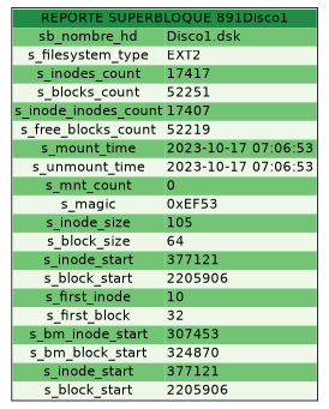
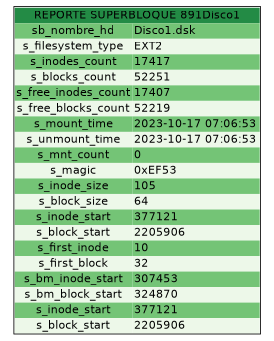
  digraph {
-   n1 [fontname=Helvetica label=< <table cellspacing="0" border="1">   <tr> <td colspan="2" bgcolor="#238b45" border="0" width="300px">REPORTE SUPERBLOQUE 891Disco1</td> </tr> <tr> <td bgcolor="#74c476" border="0">sb_nombre_hd</td> <td bgcolor="#74c476" border="0" align="left">Disco1.dsk</td> </tr> <tr> <td bgcolor="#edf8e9" border="0">s_filesystem_type</td> <td bgcolor="#edf8e9" border="0" align="left">EXT2</td> </tr> <tr> <td bgcolor="#74c476" border="0">s_inodes_count</td> <td bgcolor="#74c476" border="0" align="left">17417</td> </tr> <tr> <td bgcolor="#edf8e9" border="0">s_blocks_count</td> <td bgcolor="#edf8e9" border="0" align="left">52251</td> </tr> <tr> <td bgcolor="#74c476" border="0">s_inode_inodes_count</td> <td bgcolor="#74c476" border="0" align="left">17407</td> </tr> <tr> <td bgcolor="#edf8e9" border="0">s_free_blocks_count</td> <td bgcolor="#edf8e9" border="0" align="left">52219</td> </tr> <tr> <td bgcolor="#74c476" border="0">s_mount_time</td> <td bgcolor="#74c476" border="0" align="left">2023-10-17 07:06:53</td> </tr> <tr> <td bgcolor="#edf8e9" border="0">s_unmount_time</td> <td bgcolor="#edf8e9" border="0" align="left">2023-10-17 07:06:53</td> </tr> <tr> <td bgcolor="#74c476" border="0">s_mnt_count</td> <td bgcolor="#74c476" border="0" align="left">0</td> </tr> <tr> <td bgcolor="#edf8e9" border="0" >s_magic</td> <td bgcolor="#edf8e9" border="0" align="left">0xEF53</td> </tr> <tr> <td bgcolor="#74c476" border="0" >s_inode_size</td> <td bgcolor="#74c476" border="0" align="left">105</td> </tr> <tr> <td bgcolor="#edf8e9" border="0">s_block_size</td> <td bgcolor="#edf8e9" border="0" align="left">64</td> </tr> <tr> <td bgcolor="#74c476" border="0">s_inode_start</td> <td bgcolor="#74c476" border="0" align="left">377121</td> </tr> <tr> <td bgcolor="#edf8e9" border="0">s_block_start</td> <td bgcolor="#edf8e9" border="0" align="left">2205906</td> </tr> <tr> <td bgcolor="#74c476" border="0">s_first_inode</td> <td bgcolor="#74c476" border="0" align="left">10</td> </tr> <tr> <td bgcolor="#edf8e9" border="0">s_first_block</td> <td bgcolor="#edf8e9" border="0" align="left">32</td> </tr> <tr> <td bgcolor="#74c476" border="0">s_bm_inode_start</td> <td bgcolor="#74c476" border="0" align="left">307453</td> </tr> <tr> <td bgcolor="#edf8e9" border="0">s_bm_block_start</td> <td bgcolor="#edf8e9" border="0" align="left">324870</td> </tr> <tr> <td bgcolor="#74c476" border="0">s_inode_start</td> <td bgcolor="#74c476" border="0" align="left">377121</td> </tr> <tr> <td bgcolor="#edf8e9" border="0">s_block_start</td> <td bgcolor="#edf8e9" border="0" align="left">2205906</td> </tr> </table>   > shape=none]
+   n1 [fontname=Helvetica label=< <table cellspacing="0" border="1">   <tr> <td colspan="2" bgcolor="#238b45" border="0" width="300px">REPORTE SUPERBLOQUE 891Disco1</td> </tr> <tr> <td bgcolor="#74c476" border="0">sb_nombre_hd</td> <td bgcolor="#74c476" border="0" align="left">Disco1.dsk</td> </tr> <tr> <td bgcolor="#edf8e9" border="0">s_filesystem_type</td> <td bgcolor="#edf8e9" border="0" align="left">EXT2</td> </tr> <tr> <td bgcolor="#74c476" border="0">s_inodes_count</td> <td bgcolor="#74c476" border="0" align="left">17417</td> </tr> <tr> <td bgcolor="#edf8e9" border="0">s_blocks_count</td> <td bgcolor="#edf8e9" border="0" align="left">52251</td> </tr> <tr> <td bgcolor="#74c476" border="0">s_free_inodes_count</td> <td bgcolor="#74c476" border="0" align="left">17407</td> </tr> <tr> <td bgcolor="#edf8e9" border="0">s_free_blocks_count</td> <td bgcolor="#edf8e9" border="0" align="left">52219</td> </tr> <tr> <td bgcolor="#74c476" border="0">s_mount_time</td> <td bgcolor="#74c476" border="0" align="left">2023-10-17 07:06:53</td> </tr> <tr> <td bgcolor="#edf8e9" border="0">s_unmount_time</td> <td bgcolor="#edf8e9" border="0" align="left">2023-10-17 07:06:53</td> </tr> <tr> <td bgcolor="#74c476" border="0">s_mnt_count</td> <td bgcolor="#74c476" border="0" align="left">0</td> </tr> <tr> <td bgcolor="#edf8e9" border="0" >s_magic</td> <td bgcolor="#edf8e9" border="0" align="left">0xEF53</td> </tr> <tr> <td bgcolor="#74c476" border="0" >s_inode_size</td> <td bgcolor="#74c476" border="0" align="left">105</td> </tr> <tr> <td bgcolor="#edf8e9" border="0">s_block_size</td> <td bgcolor="#edf8e9" border="0" align="left">64</td> </tr> <tr> <td bgcolor="#74c476" border="0">s_inode_start</td> <td bgcolor="#74c476" border="0" align="left">377121</td> </tr> <tr> <td bgcolor="#edf8e9" border="0">s_block_start</td> <td bgcolor="#edf8e9" border="0" align="left">2205906</td> </tr> <tr> <td bgcolor="#74c476" border="0">s_first_inode</td> <td bgcolor="#74c476" border="0" align="left">10</td> </tr> <tr> <td bgcolor="#edf8e9" border="0">s_first_block</td> <td bgcolor="#edf8e9" border="0" align="left">32</td> </tr> <tr> <td bgcolor="#74c476" border="0">s_bm_inode_start</td> <td bgcolor="#74c476" border="0" align="left">307453</td> </tr> <tr> <td bgcolor="#edf8e9" border="0">s_bm_block_start</td> <td bgcolor="#edf8e9" border="0" align="left">324870</td> </tr> <tr> <td bgcolor="#74c476" border="0">s_inode_start</td> <td bgcolor="#74c476" border="0" align="left">377121</td> </tr> <tr> <td bgcolor="#edf8e9" border="0">s_block_start</td> <td bgcolor="#edf8e9" border="0" align="left">2205906</td> </tr> </table>   > shape=none]
  }
